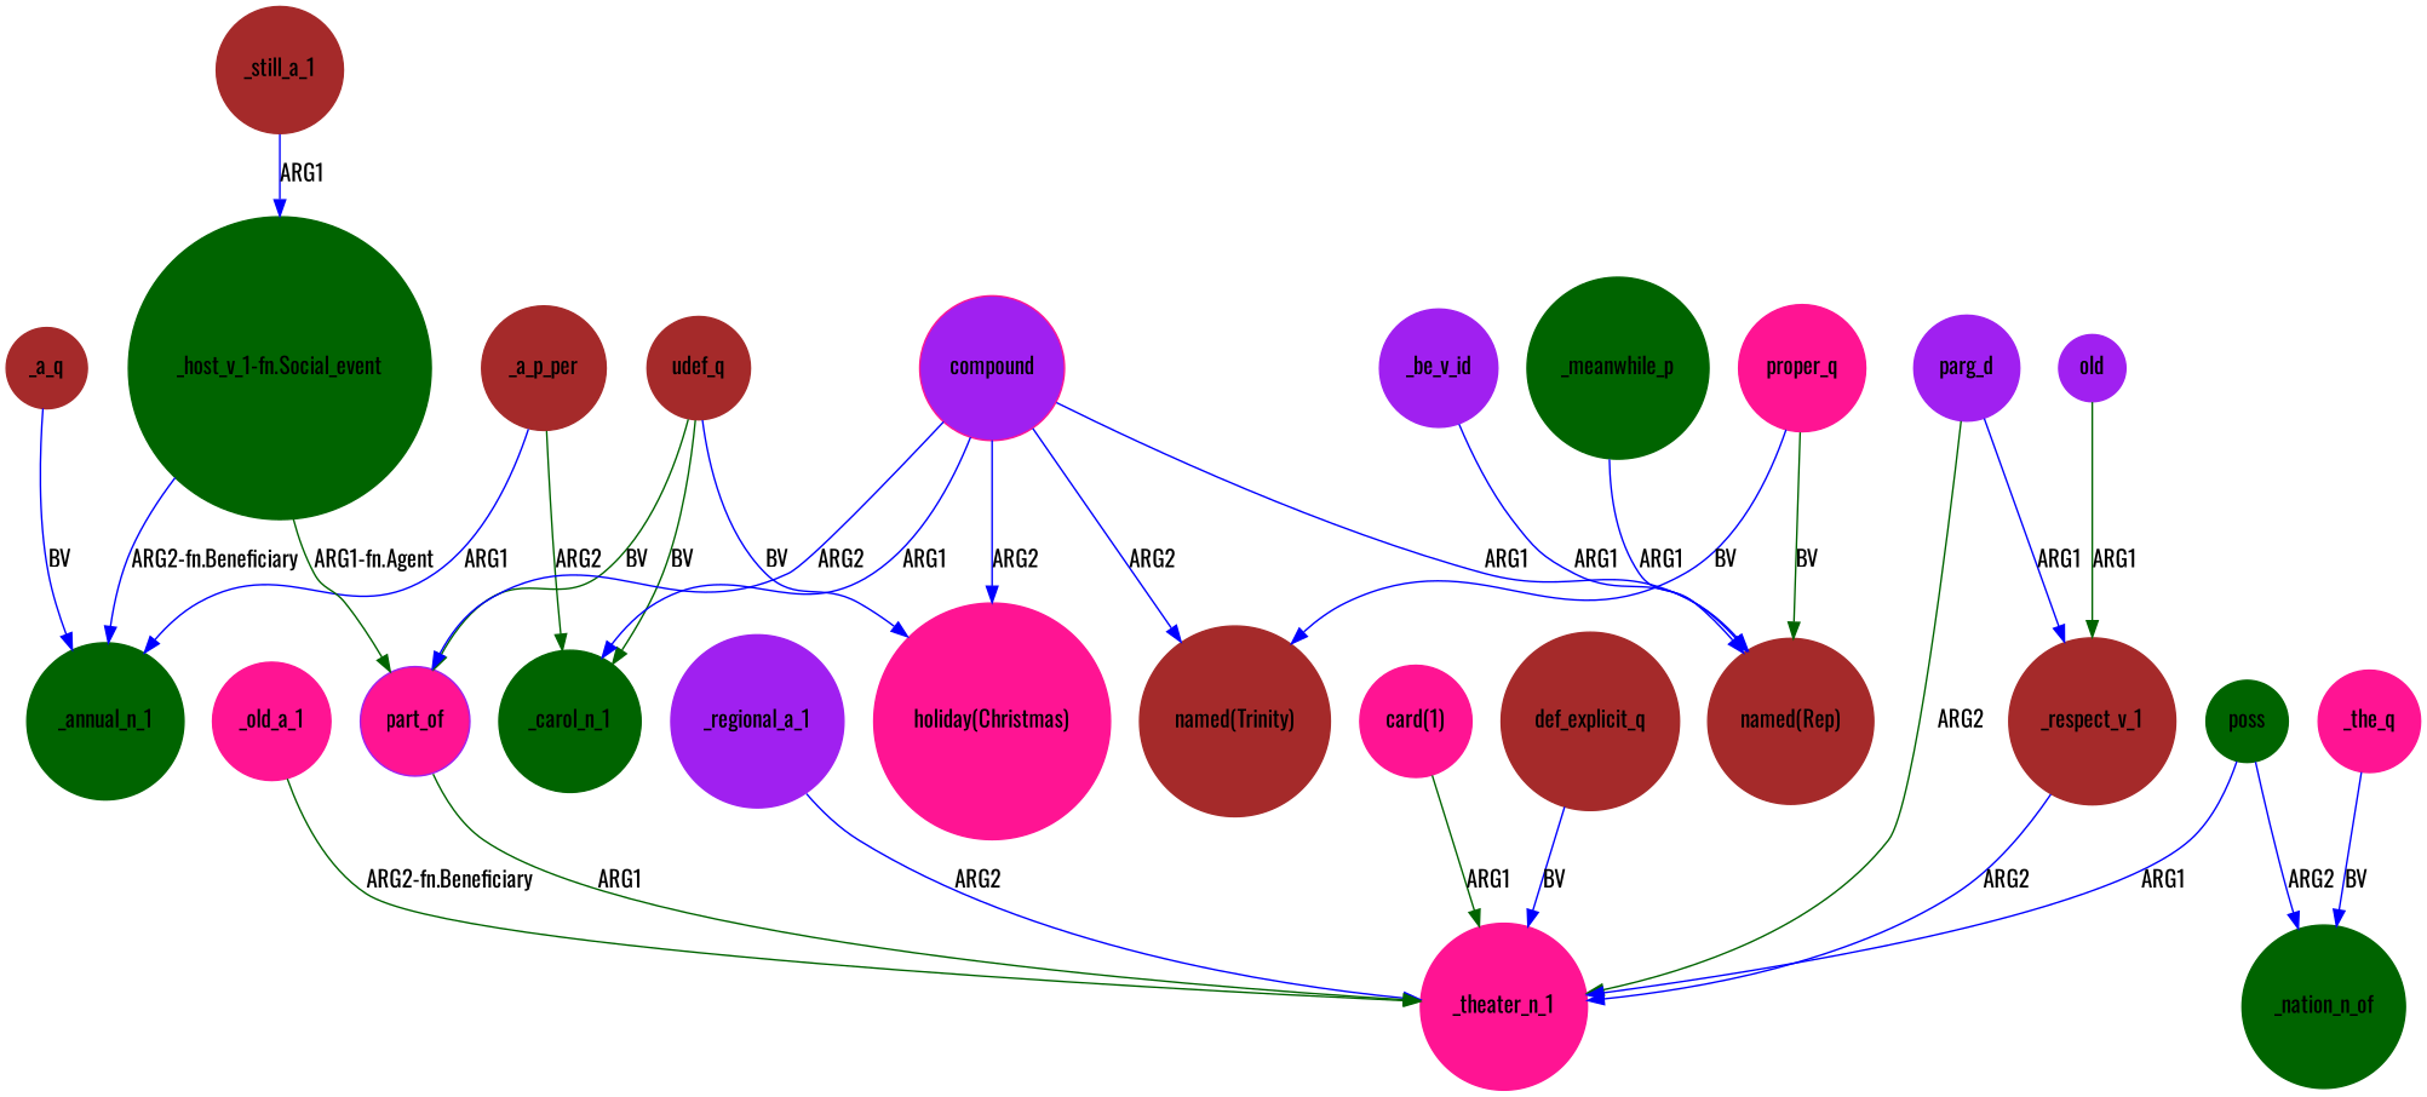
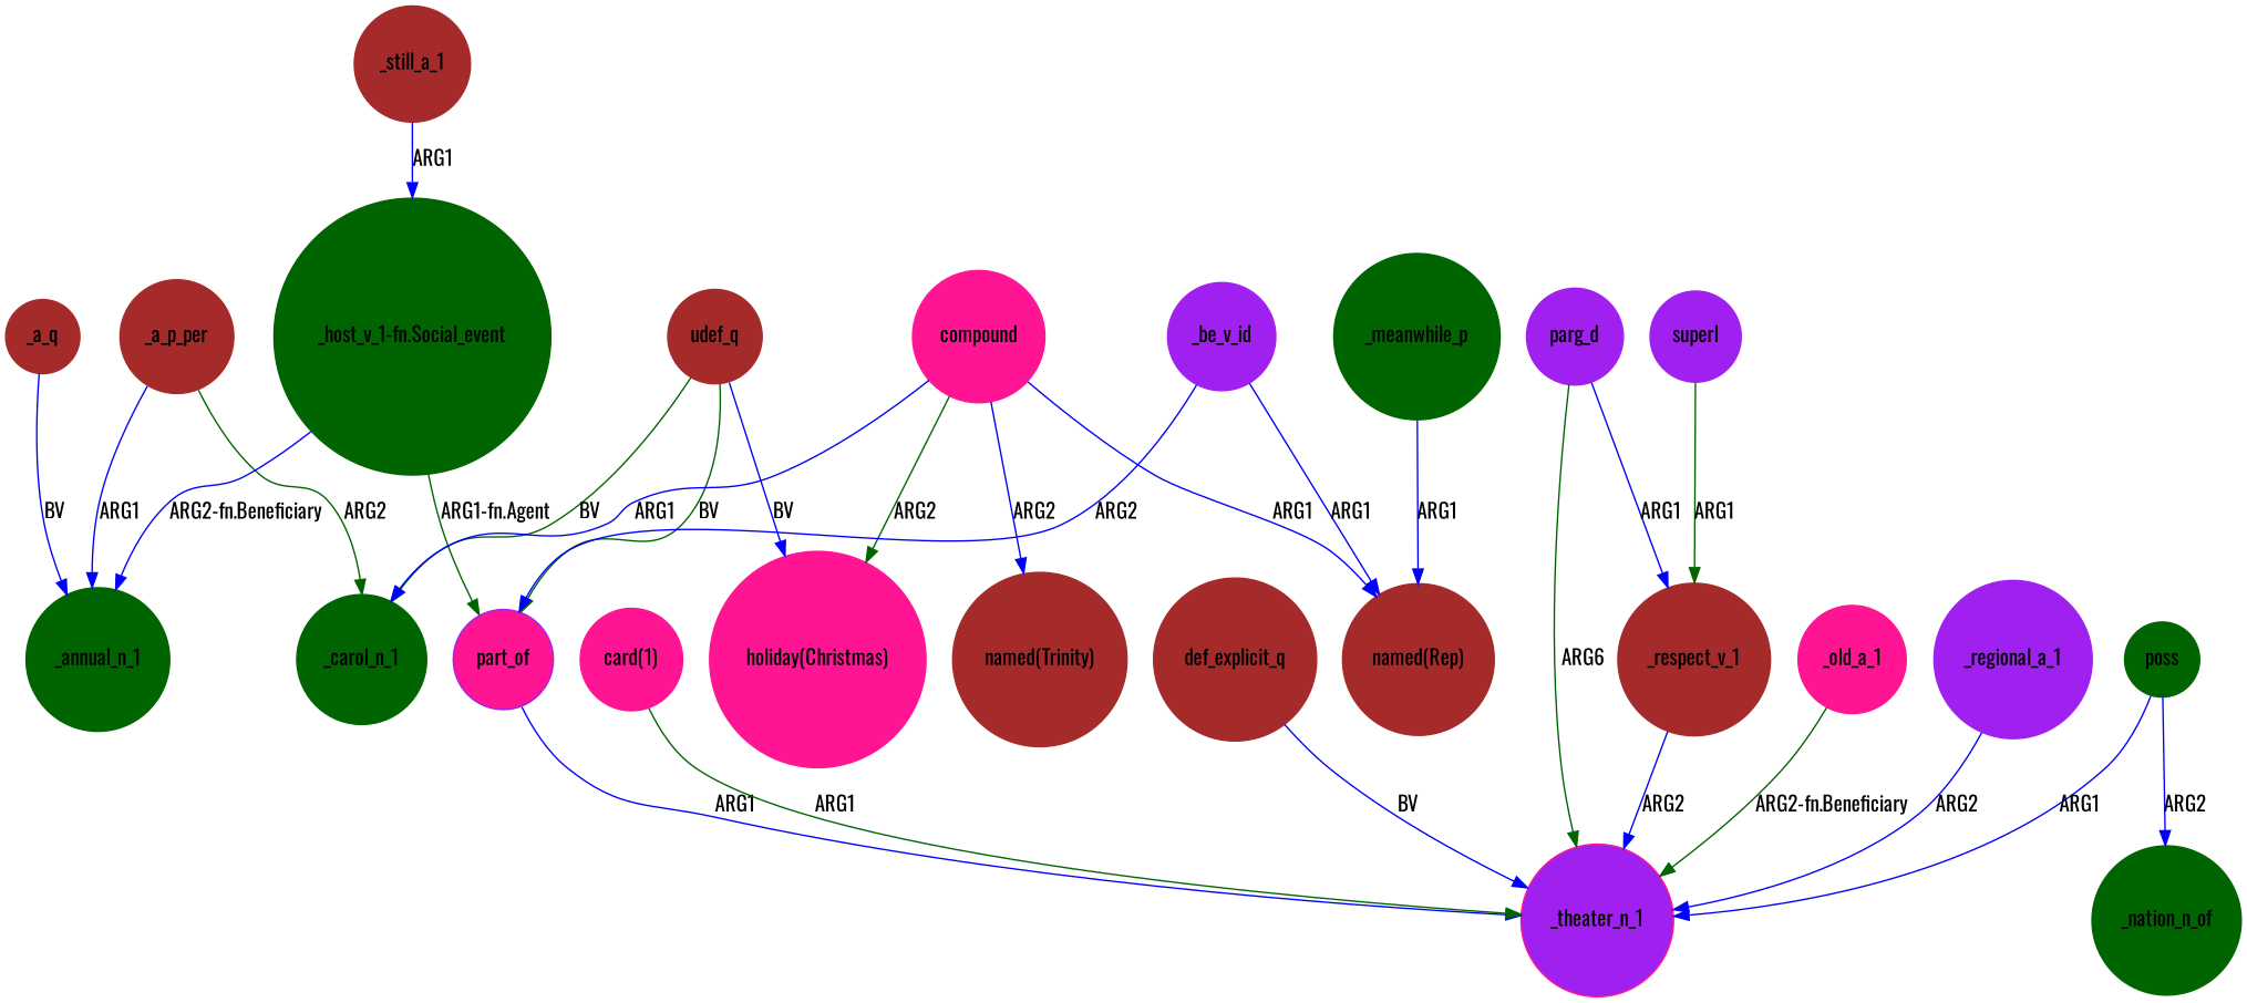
  digraph {
    fontname=Oswald
    node [color=brown fontname=Oswald shape=circle style=filled]
    edge [color=blue fontname=Oswald]
    _regional_a_1 [color=purple]
-   _theater_n_1 [color=deeppink]
+   _theater_n_1 [color=deeppink fillcolor=purple]
    part_of [color=purple fillcolor=deeppink]
    udef_q
    _carol_n_1 [color=darkgreen]
    "holiday(Christmas)" [color=deeppink]
    parg_d [color=purple]
    _respect_v_1
    _annual_n_1 [color=darkgreen]
    _a_q
    _a_p_per
    _old_a_1 [color=deeppink]
-   superl [color=purple label=old]
+   superl [color=purple]
    _meanwhile_p [color=darkgreen]
    "named(Rep)"
    "_host_v_1-fn.Social_event" [color=darkgreen]
-   compound [color=deeppink fillcolor=purple]
+   compound [color=deeppink]
    "named(Trinity)"
-   proper_q [color=deeppink]
-   _the_q [color=deeppink]
    _nation_n_of [color=darkgreen]
    poss [color=darkgreen]
    "card(1)" [color=deeppink]
    _still_a_1
    _be_v_id [color=purple]
    def_explicit_q
    _regional_a_1 -> _theater_n_1 [label=ARG2]
-   part_of -> _theater_n_1 [color=darkgreen label=ARG1]
+   part_of -> _theater_n_1 [label=ARG1]
    udef_q -> part_of [color=darkgreen label=BV]
    udef_q -> _carol_n_1 [color=darkgreen label=BV]
    udef_q -> "holiday(Christmas)" [label=BV]
-   parg_d -> _theater_n_1 [color=darkgreen label=ARG2]
+   parg_d -> _theater_n_1 [color=darkgreen label=ARG6]
    parg_d -> _respect_v_1 [label=ARG1]
    _respect_v_1 -> _theater_n_1 [label=ARG2]
    _a_q -> _annual_n_1 [label=BV]
    _a_p_per -> _carol_n_1 [color=darkgreen label=ARG2]
    _a_p_per -> _annual_n_1 [label=ARG1]
    _old_a_1 -> _theater_n_1 [color=darkgreen label="ARG2-fn.Beneficiary"]
    superl -> _respect_v_1 [color=darkgreen label=ARG1]
    _meanwhile_p -> "named(Rep)" [label=ARG1]
    "_host_v_1-fn.Social_event" -> part_of [color=darkgreen label="ARG1-fn.Agent"]
    "_host_v_1-fn.Social_event" -> _annual_n_1 [label="ARG2-fn.Beneficiary"]
    compound -> _carol_n_1 [label=ARG1]
-   compound -> "holiday(Christmas)" [label=ARG2]
+   compound -> "holiday(Christmas)" [color=darkgreen label=ARG2]
    compound -> "named(Rep)" [label=ARG1]
    compound -> "named(Trinity)" [label=ARG2]
-   proper_q -> "named(Rep)" [color=darkgreen label=BV]
-   proper_q -> "named(Trinity)" [label=BV]
-   _the_q -> _nation_n_of [label=BV]
    poss -> _theater_n_1 [label=ARG1]
    poss -> _nation_n_of [label=ARG2]
    "card(1)" -> _theater_n_1 [color=darkgreen label=ARG1]
    _still_a_1 -> "_host_v_1-fn.Social_event" [label=ARG1]
-   compound -> part_of [label=ARG2]
+   _be_v_id -> part_of [label=ARG2]
    _be_v_id -> "named(Rep)" [label=ARG1]
    def_explicit_q -> _theater_n_1 [label=BV]
  }
